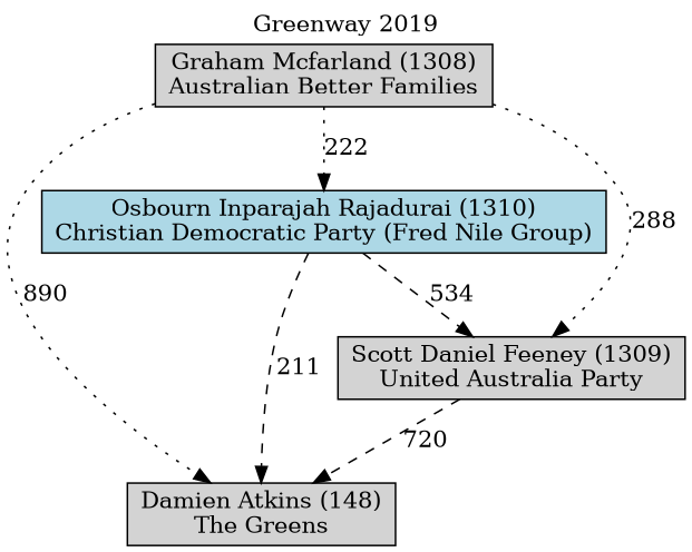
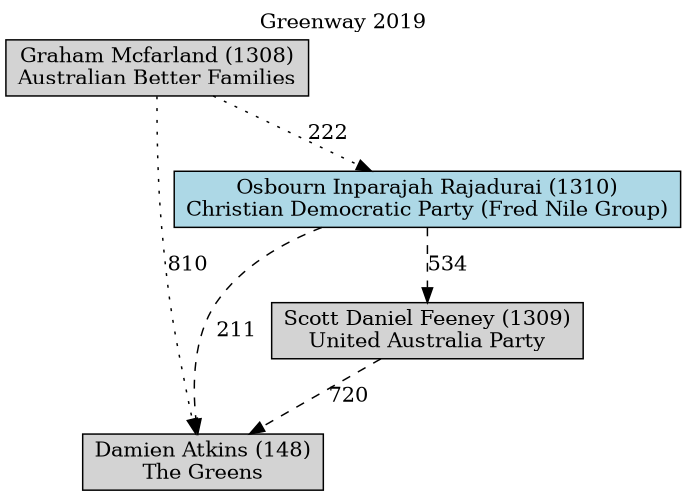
  digraph {
    label="Greenway 2019"
    labelloc=t
    mclimit=10
    node [fillcolor=lightgrey shape=box style=filled]
    edge [style=dotted]
    n1 [label="Damien Atkins (148)\nThe Greens"]
    n2 [label="Graham Mcfarland (1308)\nAustralian Better Families"]
    n3 [fillcolor=lightblue label="Osbourn Inparajah Rajadurai (1310)\nChristian Democratic Party (Fred Nile Group)"]
    n4 [label="Scott Daniel Feeney (1309)\nUnited Australia Party"]
-   n2 -> n1 [label=890]
+   n2 -> n1 [label=810]
    n2 -> n3 [label=222]
-   n2 -> n4 [label=288]
    n3 -> n1 [label=211 style=dashed]
    n3 -> n4 [label=534 style=dashed]
    n4 -> n1 [label=720 style=dashed]
  }
